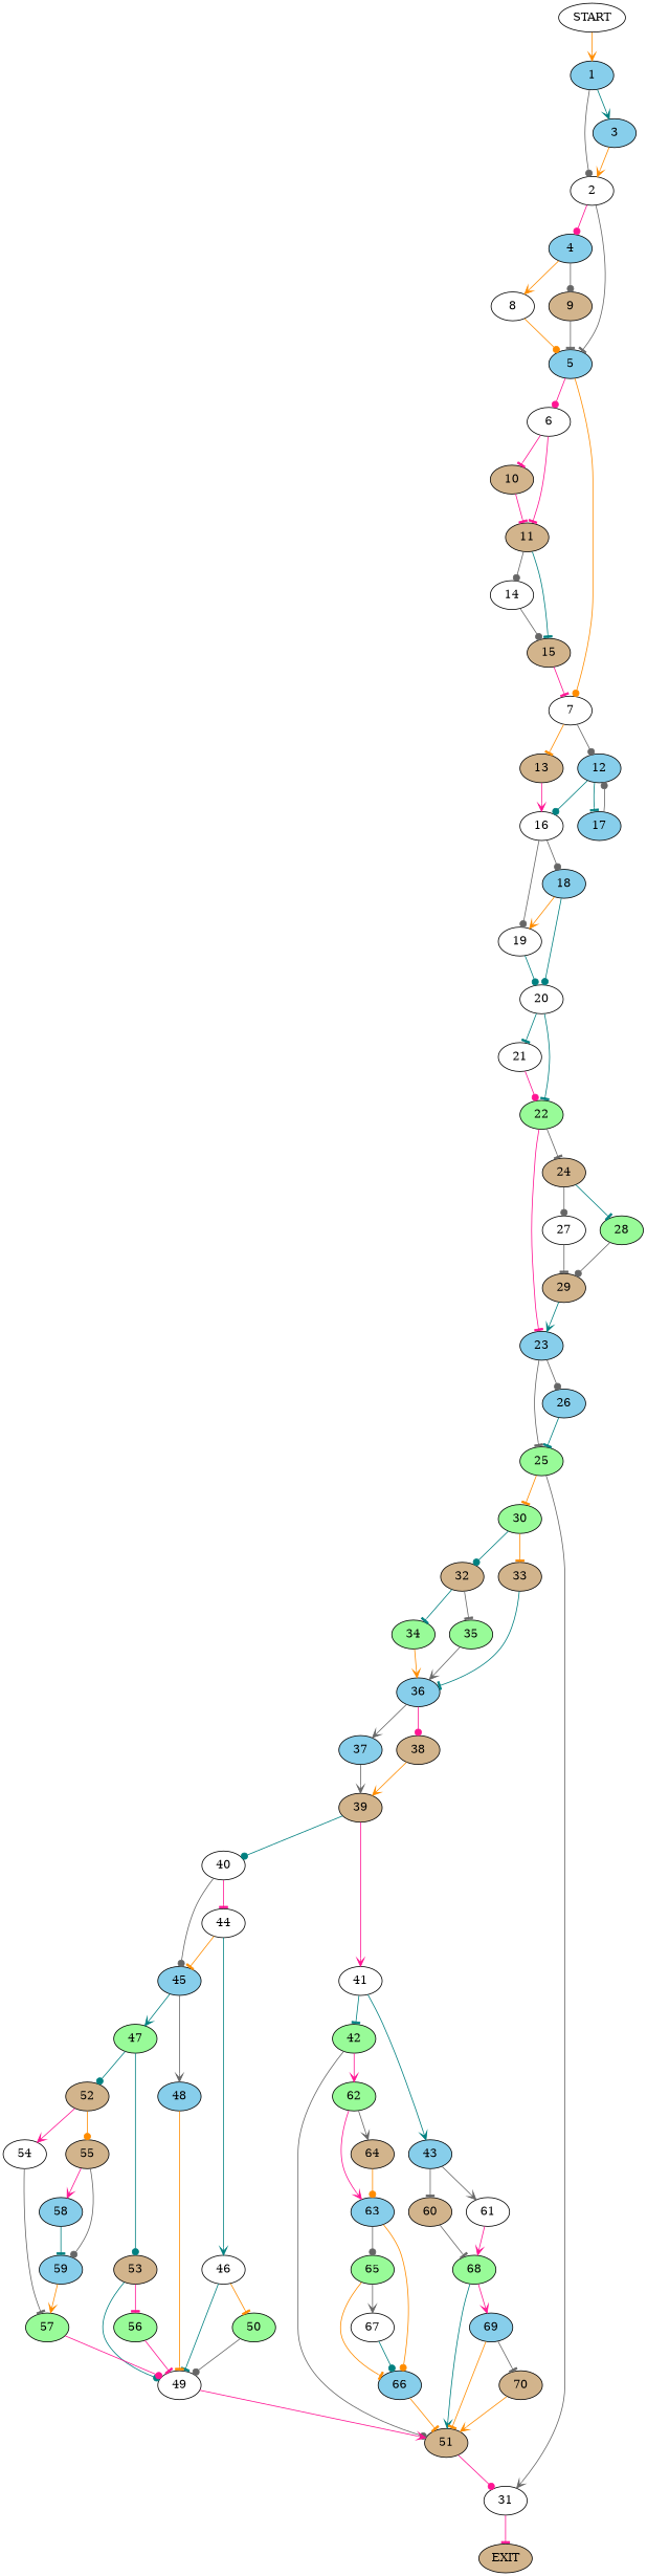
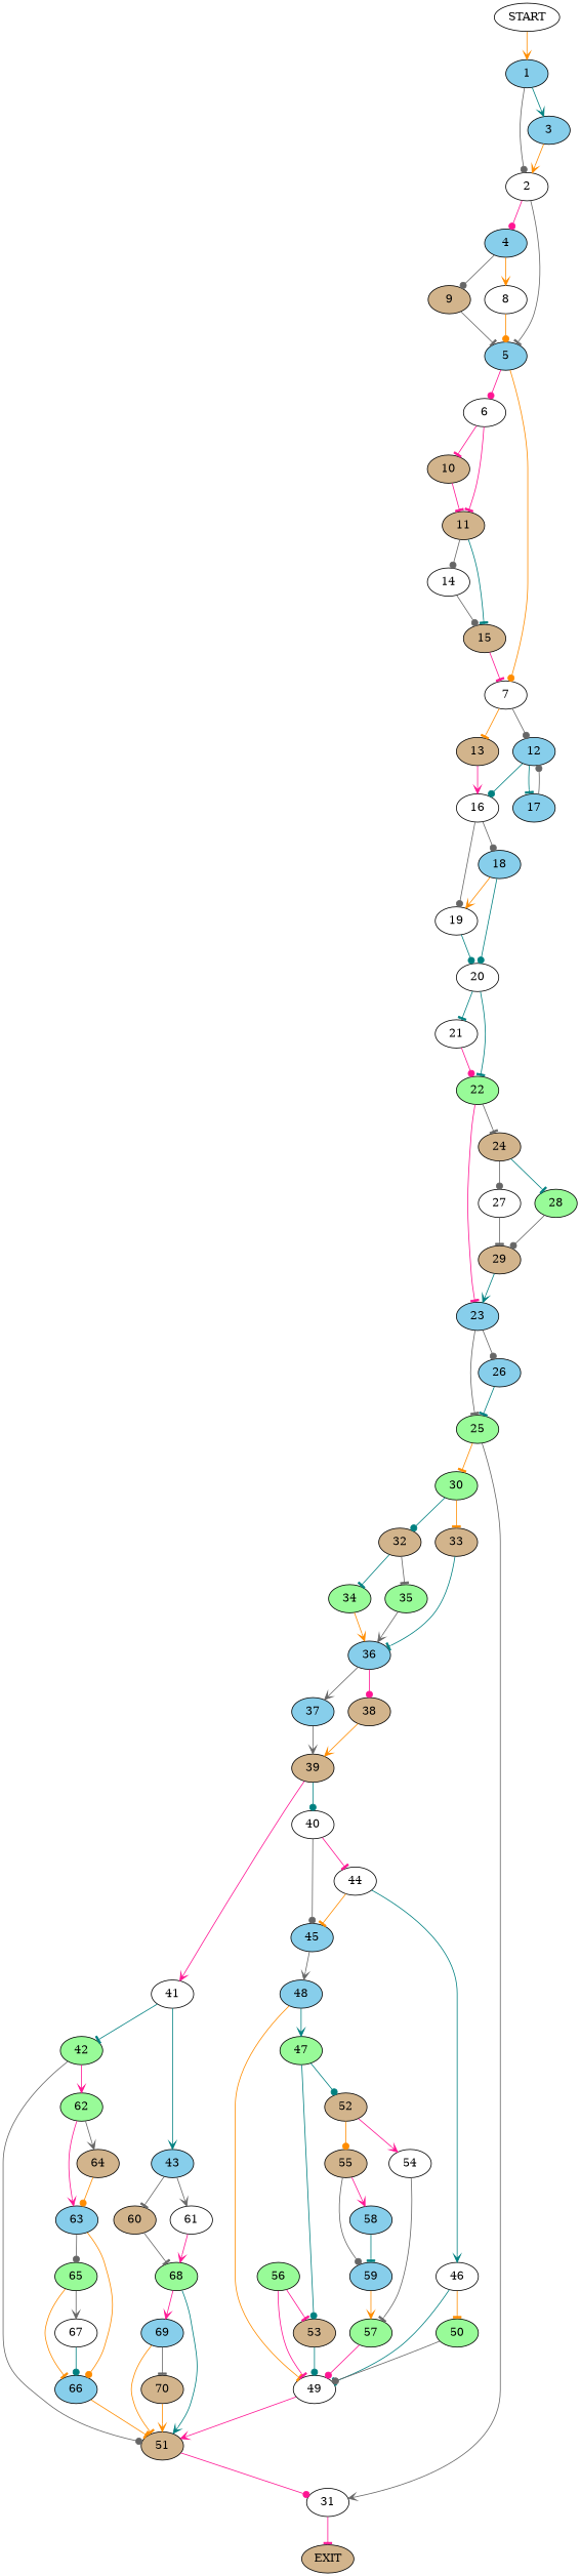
  digraph {
    node [fillcolor=white style=filled]
    edge [arrowhead=tee color=gray40]
    n1 [label=START]
    1 [fillcolor=skyblue]
    2
    3 [fillcolor=skyblue]
    n5 [fillcolor=tan label=EXIT]
    4 [fillcolor=skyblue]
    5 [fillcolor=skyblue]
    8
    9 [fillcolor=tan]
    6
    7
    10 [fillcolor=tan]
    11 [fillcolor=tan]
    12 [fillcolor=skyblue]
    13 [fillcolor=tan]
    14
    15 [fillcolor=tan]
    16
    17 [fillcolor=skyblue]
    18 [fillcolor=skyblue]
    19
    20
    21
    22 [fillcolor=palegreen]
    23 [fillcolor=skyblue]
    24 [fillcolor=tan]
    25 [fillcolor=palegreen]
    26 [fillcolor=skyblue]
    27
    28 [fillcolor=palegreen]
    30 [fillcolor=palegreen]
    31
    29 [fillcolor=tan]
    32 [fillcolor=tan]
    33 [fillcolor=tan]
    34 [fillcolor=palegreen]
    35 [fillcolor=palegreen]
    36 [fillcolor=skyblue]
    37 [fillcolor=skyblue]
    38 [fillcolor=tan]
    39 [fillcolor=tan]
    40
    41
    44
    45 [fillcolor=skyblue]
    42 [fillcolor=palegreen]
    43 [fillcolor=skyblue]
    46
    47 [fillcolor=palegreen]
    48 [fillcolor=skyblue]
    51 [fillcolor=tan]
    62 [fillcolor=palegreen]
    60 [fillcolor=tan]
    61
    63 [fillcolor=skyblue]
    64 [fillcolor=tan]
    68 [fillcolor=palegreen]
    49
    50 [fillcolor=palegreen]
    52 [fillcolor=tan]
    53 [fillcolor=tan]
    54
    55 [fillcolor=tan]
    56 [fillcolor=palegreen]
    57 [fillcolor=palegreen]
    58 [fillcolor=skyblue]
    59 [fillcolor=skyblue]
    69 [fillcolor=skyblue]
    65 [fillcolor=palegreen]
    66 [fillcolor=skyblue]
    67
    70 [fillcolor=tan]
    n1 -> 1 [arrowhead=vee color=darkorange]
    1 -> 2 [arrowhead=dot]
    1 -> 3 [arrowhead=vee color=teal]
    2 -> 4 [arrowhead=dot color=deeppink]
    2 -> 5
    3 -> 2 [arrowhead=vee color=darkorange]
    4 -> 8 [arrowhead=vee color=darkorange]
    4 -> 9 [arrowhead=dot]
    5 -> 6 [arrowhead=dot color=deeppink]
    5 -> 7 [arrowhead=dot color=darkorange]
    8 -> 5 [arrowhead=dot color=darkorange]
    9 -> 5
    6 -> 10 [color=deeppink]
    6 -> 11 [color=deeppink]
    7 -> 12 [arrowhead=dot]
    7 -> 13 [color=darkorange]
    10 -> 11 [color=deeppink]
    11 -> 14 [arrowhead=dot]
    11 -> 15 [color=teal]
    12 -> 16 [arrowhead=dot color=teal]
    12 -> 17 [color=teal]
    13 -> 16 [arrowhead=vee color=deeppink]
    14 -> 15 [arrowhead=dot]
    15 -> 7 [color=deeppink]
    16 -> 18 [arrowhead=dot]
    16 -> 19 [arrowhead=dot]
    17 -> 12 [arrowhead=dot]
    18 -> 19 [arrowhead=vee color=darkorange]
    18 -> 20 [arrowhead=dot color=teal]
    19 -> 20 [arrowhead=dot color=teal]
    20 -> 21 [color=teal]
    20 -> 22 [color=teal]
    21 -> 22 [arrowhead=dot color=deeppink]
    22 -> 23 [color=deeppink]
    22 -> 24
    23 -> 25
    23 -> 26 [arrowhead=dot]
    24 -> 27 [arrowhead=dot]
    24 -> 28 [color=teal]
    25 -> 30 [color=darkorange]
    25 -> 31 [arrowhead=vee]
    26 -> 25 [color=teal]
    27 -> 29
    28 -> 29 [arrowhead=dot]
    30 -> 32 [arrowhead=dot color=teal]
    30 -> 33 [color=darkorange]
    31 -> n5 [color=deeppink]
    29 -> 23 [arrowhead=vee color=teal]
    32 -> 34 [color=teal]
    32 -> 35
    33 -> 36 [color=teal]
    34 -> 36 [arrowhead=vee color=darkorange]
    35 -> 36 [arrowhead=vee]
    36 -> 37 [arrowhead=vee]
    36 -> 38 [arrowhead=dot color=deeppink]
    37 -> 39 [arrowhead=vee]
    38 -> 39 [arrowhead=vee color=darkorange]
    39 -> 40 [arrowhead=dot color=teal]
    39 -> 41 [arrowhead=vee color=deeppink]
    40 -> 44 [color=deeppink]
    40 -> 45 [arrowhead=dot]
    41 -> 42 [color=teal]
    41 -> 43 [arrowhead=vee color=teal]
    44 -> 45 [color=darkorange]
    44 -> 46 [arrowhead=vee color=teal]
-   45 -> 47 [arrowhead=vee color=teal]
+   48 -> 47 [arrowhead=vee color=teal]
    45 -> 48 [arrowhead=vee]
    42 -> 51 [arrowhead=dot]
    42 -> 62 [arrowhead=vee color=deeppink]
    43 -> 60
    43 -> 61 [arrowhead=vee]
    46 -> 49 [color=teal]
    46 -> 50 [color=darkorange]
    47 -> 52 [arrowhead=dot color=teal]
    47 -> 53 [arrowhead=dot color=teal]
    48 -> 49 [color=darkorange]
    51 -> 31 [arrowhead=dot color=deeppink]
    62 -> 63 [arrowhead=vee color=deeppink]
    62 -> 64 [arrowhead=vee]
    60 -> 68
    61 -> 68 [arrowhead=vee color=deeppink]
    63 -> 65 [arrowhead=dot]
    63 -> 66 [arrowhead=dot color=darkorange]
    64 -> 63 [arrowhead=dot color=darkorange]
    68 -> 51 [arrowhead=vee color=teal]
    68 -> 69 [arrowhead=vee color=deeppink]
    49 -> 51 [arrowhead=vee color=deeppink]
    50 -> 49 [arrowhead=dot]
    52 -> 54 [arrowhead=vee color=deeppink]
    52 -> 55 [arrowhead=dot color=darkorange]
    53 -> 49 [arrowhead=dot color=teal]
-   53 -> 56 [color=deeppink]
+   56 -> 53 [color=deeppink]
    54 -> 57
    55 -> 58 [arrowhead=vee color=deeppink]
    55 -> 59 [arrowhead=dot]
    56 -> 49 [color=deeppink]
    57 -> 49 [arrowhead=dot color=deeppink]
    58 -> 59 [color=teal]
    59 -> 57 [arrowhead=vee color=darkorange]
    69 -> 51 [color=darkorange]
    69 -> 70
    65 -> 66 [color=darkorange]
    65 -> 67 [arrowhead=vee]
    66 -> 51 [color=darkorange]
    67 -> 66 [arrowhead=dot color=teal]
    70 -> 51 [arrowhead=vee color=darkorange]
  }
